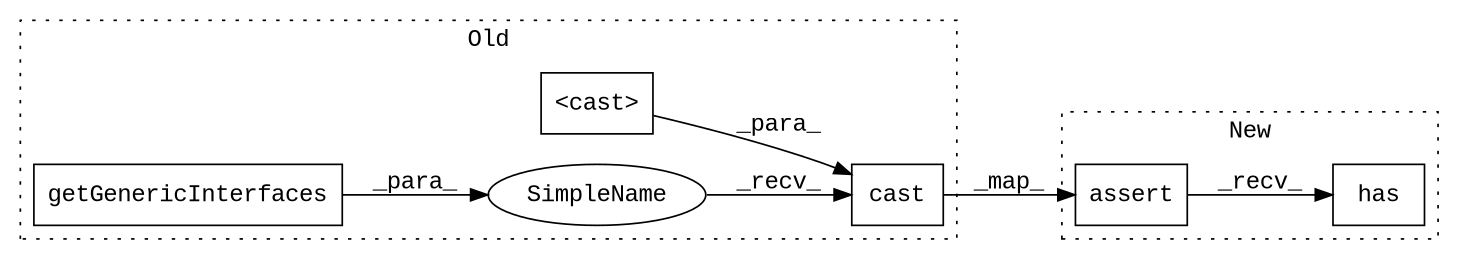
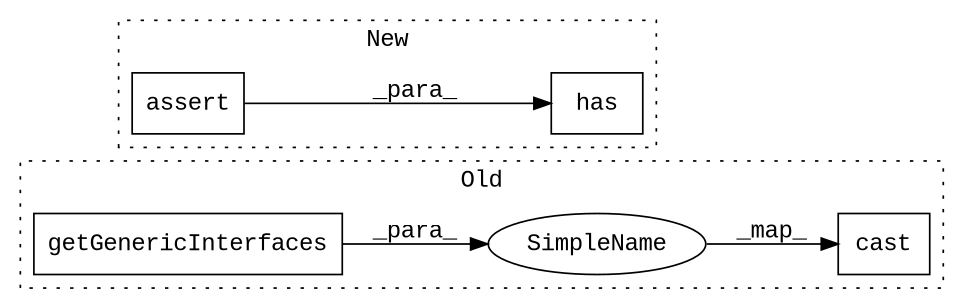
  digraph {
    fontname="Liberation Mono"
    rankdir=LR
    node [a=32 fontname="Liberation Mono" shape=box]
    edge [fontname="Liberation Mono"]
    n1 [l="5,1" label=cast s="20452,20535"]
-   n2 [a=11 l=7 label="<cast>" s=20457]
    n3 [l=22 label=getGenericInterfaces s=20513]
    n4 [a=42 l=6 label=SimpleName s=20445 shape=ellipse]
    n5 [l="11,1" label=assert s="20622,20704"]
    n6 [l=5 label=has s=20715]
    subgraph cluster_1 {
      label=Old
      style=dotted
      n1
-     n2
      n3
      n4
    }
    subgraph cluster_2 {
      label=New
      style=dotted
      n5
      n6
    }
-   n1 -> n5 [label=_map_]
-   n2 -> n1 [label=_para_]
    n3 -> n4 [label=_para_]
-   n4 -> n1 [label=_recv_]
-   n5 -> n6 [label=_recv_]
+   n4 -> n1 [label=_map_]
+   n5 -> n6 [label=_para_]
  }
